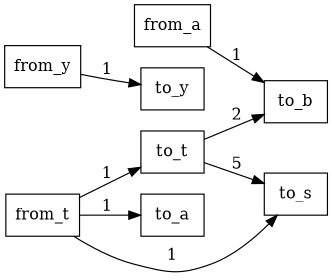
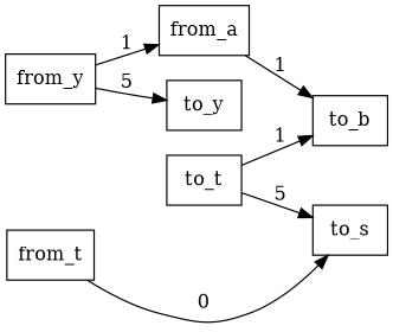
  digraph {
    rankdir=LR
    node [fillcolor=white shape=box style=filled]
    n1 [label=<from_a>]
    n2 [label=<to_b>]
    n3 [label=<from_t>]
-   n4 [label=<to_a>]
    n5 [label=<to_t>]
    n6 [label=<to_s>]
    n7 [label=<from_y>]
    n8 [label=<to_y>]
    n1 -> n2 [label=1]
-   n3 -> n4 [label=1]
-   n3 -> n5 [label=1]
-   n3 -> n6 [label=1]
-   n5 -> n2 [label=2]
+   n3 -> n6 [label=0]
+   n5 -> n2 [label=1]
    n5 -> n6 [label=5]
-   n7 -> n8 [label=1]
+   n7 -> n1 [label=1]
+   n7 -> n8 [label=5]
  }
